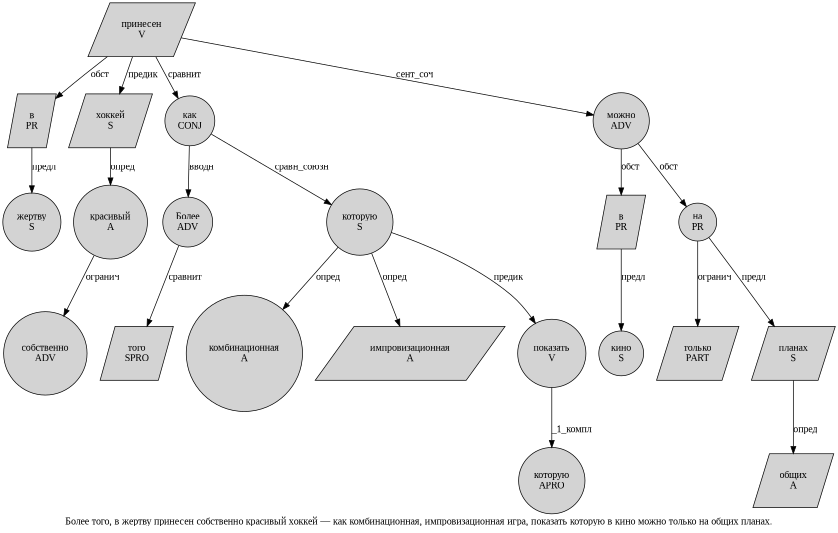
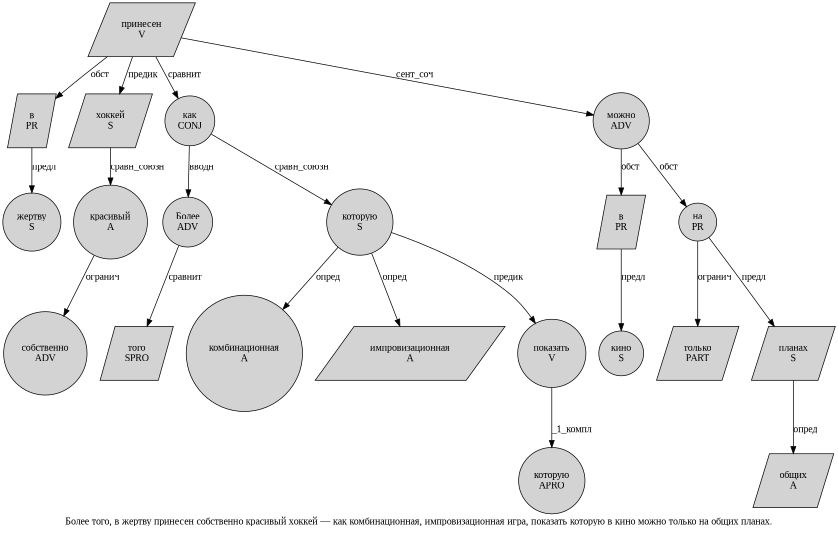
  digraph {
    fontname="Liberation Serif"
    label="Более того, в жертву принесен собственно красивый хоккей — как комбинационная, импровизационная игра, показать которую в кино можно только на общих планах."
    node [fillcolor=lightgray fontname="Liberation Serif" penwidth=1 shape=circle style=filled]
    edge [fontname="Liberation Serif"]
    n1 [label="Более\nADV"]
    n2 [label="того\nSPRO" shape=parallelogram]
    n3 [label="в\nPR" shape=parallelogram]
    n4 [label="жертву\nS"]
    n5 [label="принесен\nV" shape=parallelogram]
    n6 [label="хоккей\nS" shape=parallelogram]
    n7 [label="как\nCONJ"]
    n8 [label="можно\nADV"]
    n9 [label="красивый\nA"]
    n10 [label="которую\nS"]
    n11 [label="в\nPR" shape=parallelogram]
    n12 [label="на\nPR"]
    n13 [label="собственно\nADV"]
    n14 [label="комбинационная\nA"]
    n15 [label="импровизационная\nA" shape=parallelogram]
    n16 [label="показать\nV"]
    n17 [label="которую\nAPRO"]
    n18 [label="кино\nS"]
    n19 [label="только\nPART" shape=parallelogram]
    n20 [label="планах\nS" shape=parallelogram]
    n21 [label="общих\nA" shape=parallelogram]
    n1 -> n2 [label="сравнит"]
    n3 -> n4 [label="предл"]
    n5 -> n3 [label="обст"]
    n5 -> n6 [label="предик"]
    n5 -> n7 [label="сравнит"]
    n5 -> n8 [label="сент_соч"]
-   n6 -> n9 [label="опред"]
+   n6 -> n9 [label="сравн_союзн"]
    n7 -> n1 [label="вводн"]
    n7 -> n10 [label="сравн_союзн"]
    n8 -> n11 [label="обст"]
    n8 -> n12 [label="обст"]
    n9 -> n13 [label="огранич"]
    n10 -> n14 [label="опред"]
    n10 -> n15 [label="опред"]
    n10 -> n16 [label="предик"]
    n11 -> n18 [label="предл"]
    n12 -> n19 [label="огранич"]
    n12 -> n20 [label="предл"]
    n16 -> n17 [label="_1_компл"]
    n20 -> n21 [label="опред"]
  }
